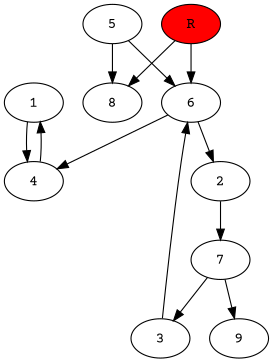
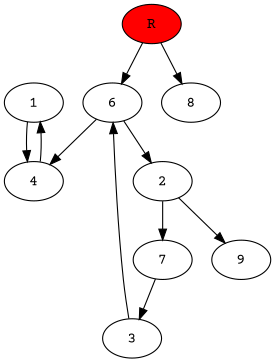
  digraph {
    fontname="Courier Prime"
    node [fontname="Courier Prime"]
    edge [fontname="Courier Prime"]
    1
    4
    2
    7
    3
    9
    6
-   5
    8
    R [fillcolor="#ff0000" style=filled]
    1 -> 4
    4 -> 1
    2 -> 7
    7 -> 3
-   7 -> 9
+   2 -> 9
    3 -> 6
    6 -> 4
    6 -> 2
-   5 -> 6
-   5 -> 8
    R -> 6
    R -> 8
  }
